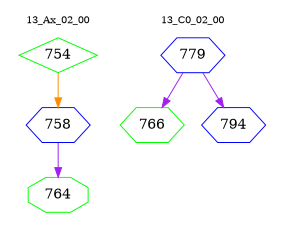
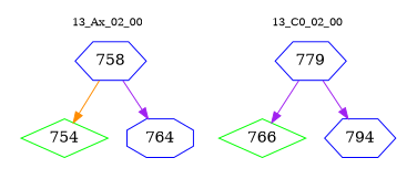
  digraph {
    node [color=blue shape=hexagon]
    edge [color=purple]
    n1 [label=758]
    n2 [color=green label=754 shape=diamond]
-   n3 [color=green label=764 shape=octagon]
+   n3 [label=764 shape=octagon]
    n4 [label=779]
-   n5 [color=green label=766]
+   n5 [color=green label=766 shape=diamond]
    n6 [label=794]
    subgraph cluster_1 {
      color=white
      fontsize=10
      label="13_Ax_02_00"
      n1
      n2
      n3
    }
    subgraph cluster_2 {
      color=white
      fontsize=10
      label="13_C0_02_00"
      n4
      n5
      n6
    }
-   n2 -> n1 [color=darkorange]
+   n1 -> n2 [color=darkorange]
    n1 -> n3
    n4 -> n5
    n4 -> n6
  }
